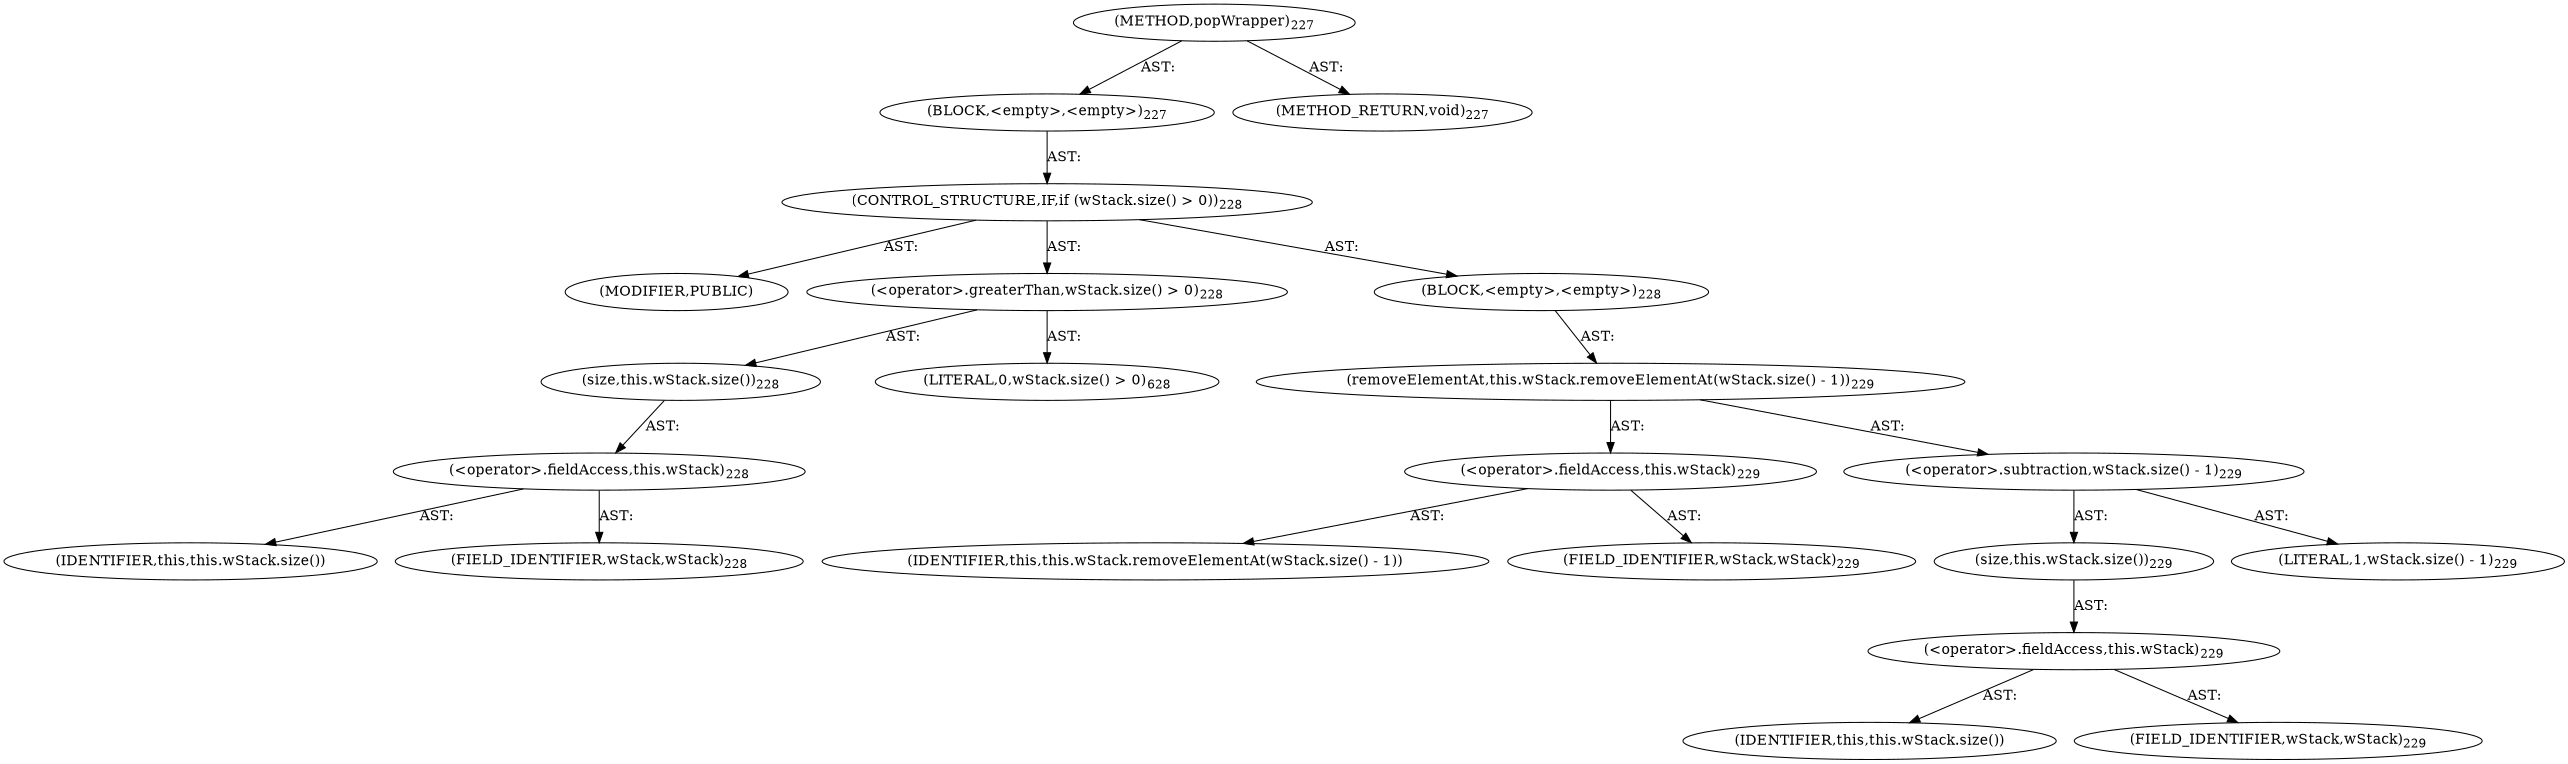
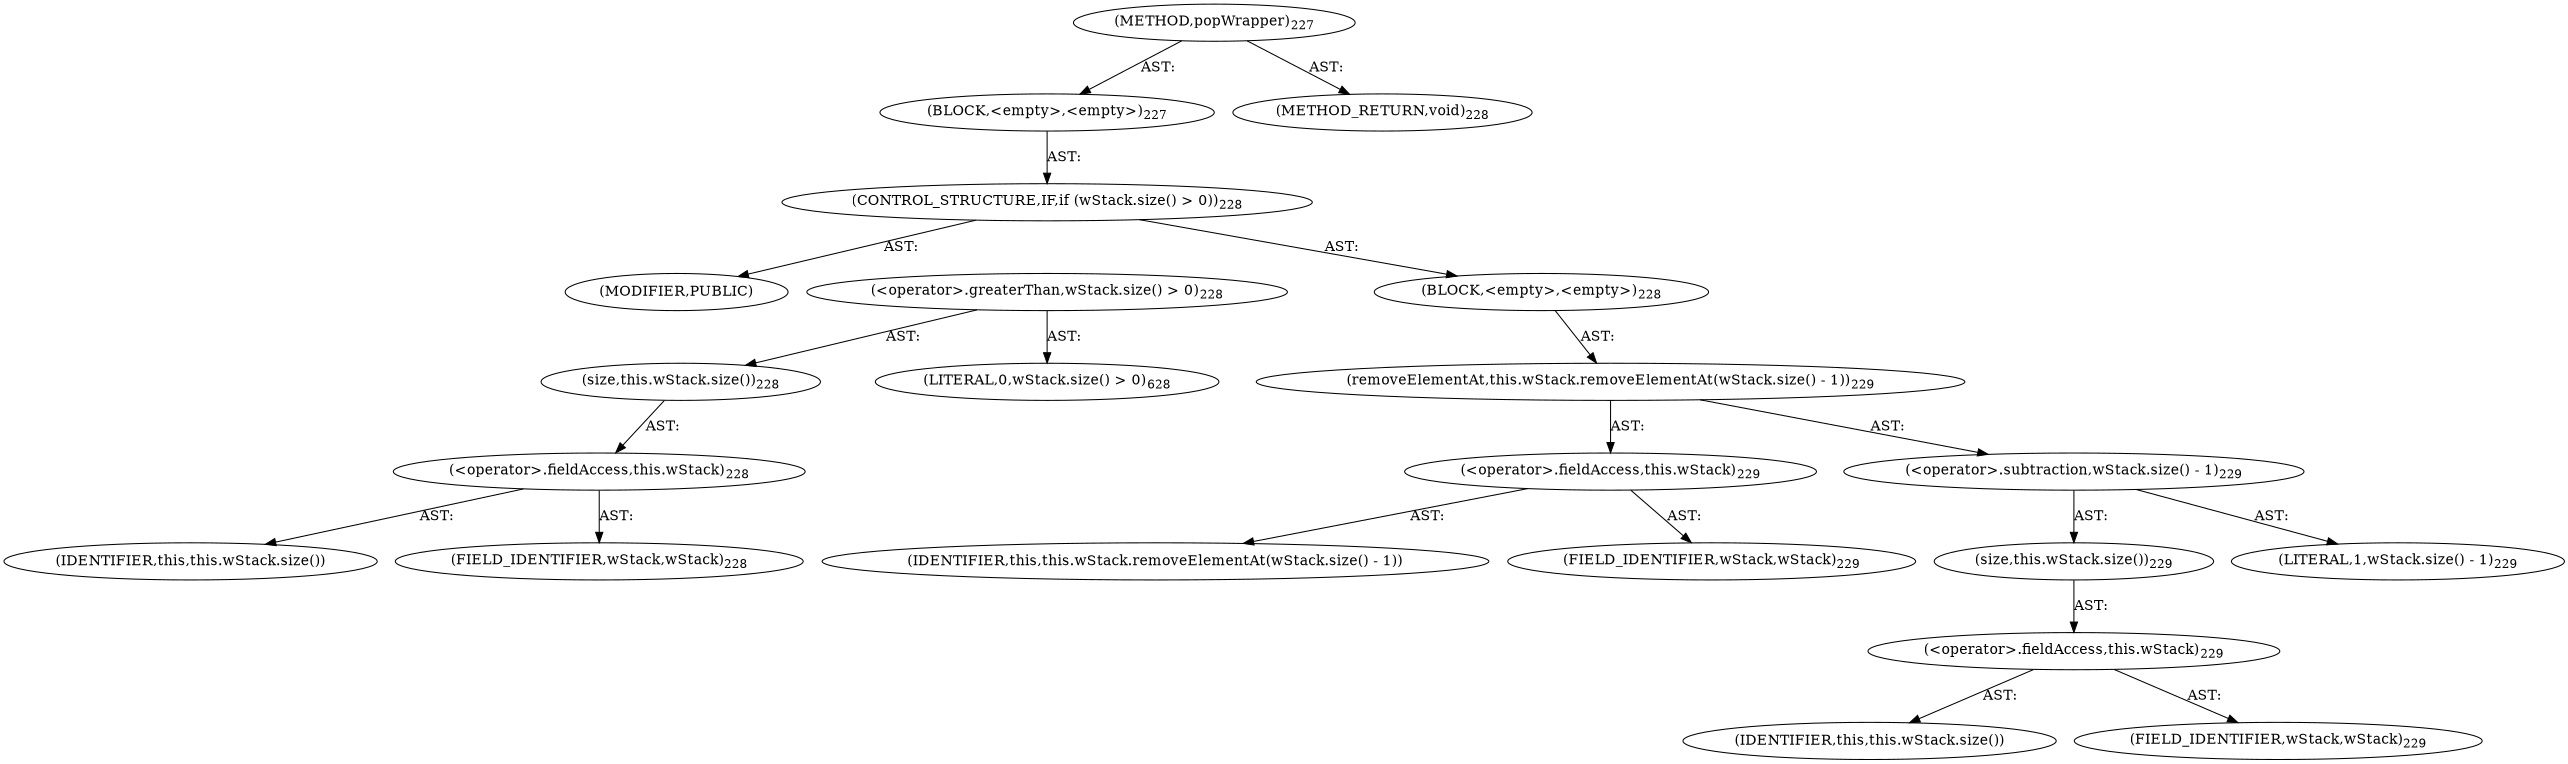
  digraph {
    n1 [label=<(METHOD,popWrapper)<SUB>227</SUB>>]
    n2 [label=<(BLOCK,&lt;empty&gt;,&lt;empty&gt;)<SUB>227</SUB>>]
-   n3 [label=<(METHOD_RETURN,void)<SUB>227</SUB>>]
+   n3 [label=<(METHOD_RETURN,void)<SUB>228</SUB>>]
    n4 [label=<(CONTROL_STRUCTURE,IF,if (wStack.size() &gt; 0))<SUB>228</SUB>>]
    n5 [label=<(MODIFIER,PUBLIC)>]
    n6 [label=<(&lt;operator&gt;.greaterThan,wStack.size() &gt; 0)<SUB>228</SUB>>]
    n7 [label=<(BLOCK,&lt;empty&gt;,&lt;empty&gt;)<SUB>228</SUB>>]
    n8 [label=<(size,this.wStack.size())<SUB>228</SUB>>]
    n9 [label=<(LITERAL,0,wStack.size() &gt; 0)<SUB>628</SUB>>]
    n10 [label=<(removeElementAt,this.wStack.removeElementAt(wStack.size() - 1))<SUB>229</SUB>>]
    n11 [label=<(&lt;operator&gt;.fieldAccess,this.wStack)<SUB>228</SUB>>]
    n12 [label=<(IDENTIFIER,this,this.wStack.size())>]
    n13 [label=<(FIELD_IDENTIFIER,wStack,wStack)<SUB>228</SUB>>]
    n14 [label=<(&lt;operator&gt;.fieldAccess,this.wStack)<SUB>229</SUB>>]
    n15 [label=<(&lt;operator&gt;.subtraction,wStack.size() - 1)<SUB>229</SUB>>]
    n16 [label=<(IDENTIFIER,this,this.wStack.removeElementAt(wStack.size() - 1))>]
    n17 [label=<(FIELD_IDENTIFIER,wStack,wStack)<SUB>229</SUB>>]
    n18 [label=<(size,this.wStack.size())<SUB>229</SUB>>]
    n19 [label=<(LITERAL,1,wStack.size() - 1)<SUB>229</SUB>>]
    n20 [label=<(&lt;operator&gt;.fieldAccess,this.wStack)<SUB>229</SUB>>]
    n21 [label=<(IDENTIFIER,this,this.wStack.size())>]
    n22 [label=<(FIELD_IDENTIFIER,wStack,wStack)<SUB>229</SUB>>]
    n1 -> n2 [label="AST: "]
    n1 -> n3 [label="AST: "]
    n2 -> n4 [label="AST: "]
    n4 -> n5 [label="AST: "]
-   n4 -> n6 [label="AST: "]
    n4 -> n7 [label="AST: "]
    n6 -> n8 [label="AST: "]
    n6 -> n9 [label="AST: "]
    n7 -> n10 [label="AST: "]
    n8 -> n11 [label="AST: "]
    n10 -> n14 [label="AST: "]
    n10 -> n15 [label="AST: "]
    n11 -> n12 [label="AST: "]
    n11 -> n13 [label="AST: "]
    n14 -> n16 [label="AST: "]
    n14 -> n17 [label="AST: "]
    n15 -> n18 [label="AST: "]
    n15 -> n19 [label="AST: "]
    n18 -> n20 [label="AST: "]
    n20 -> n21 [label="AST: "]
    n20 -> n22 [label="AST: "]
  }
